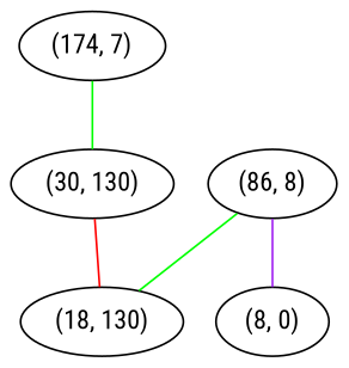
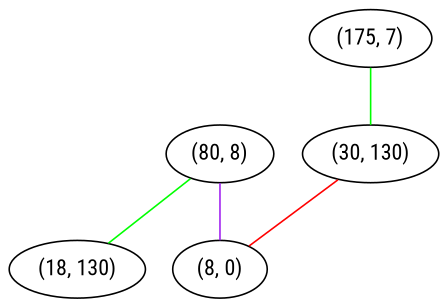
  graph {
    fontname="Roboto Condensed"
    node [fontname="Roboto Condensed"]
    edge [color=green fontname="Roboto Condensed" weight=2]
    "(30, 130)"
    "(18, 130)"
-   "(174, 7)"
-   "(80, 8)" [label="(86, 8)"]
+   "(174, 7)" [label="(175, 7)"]
+   "(80, 8)"
    n5 [label="(8, 0)"]
-   "(30, 130)" -- "(18, 130)" [color=red weight=1]
+   "(30, 130)" -- n5 [color=red weight=1]
    "(174, 7)" -- "(30, 130)"
    "(80, 8)" -- "(18, 130)"
    "(80, 8)" -- n5 [color=purple weight=4]
  }
